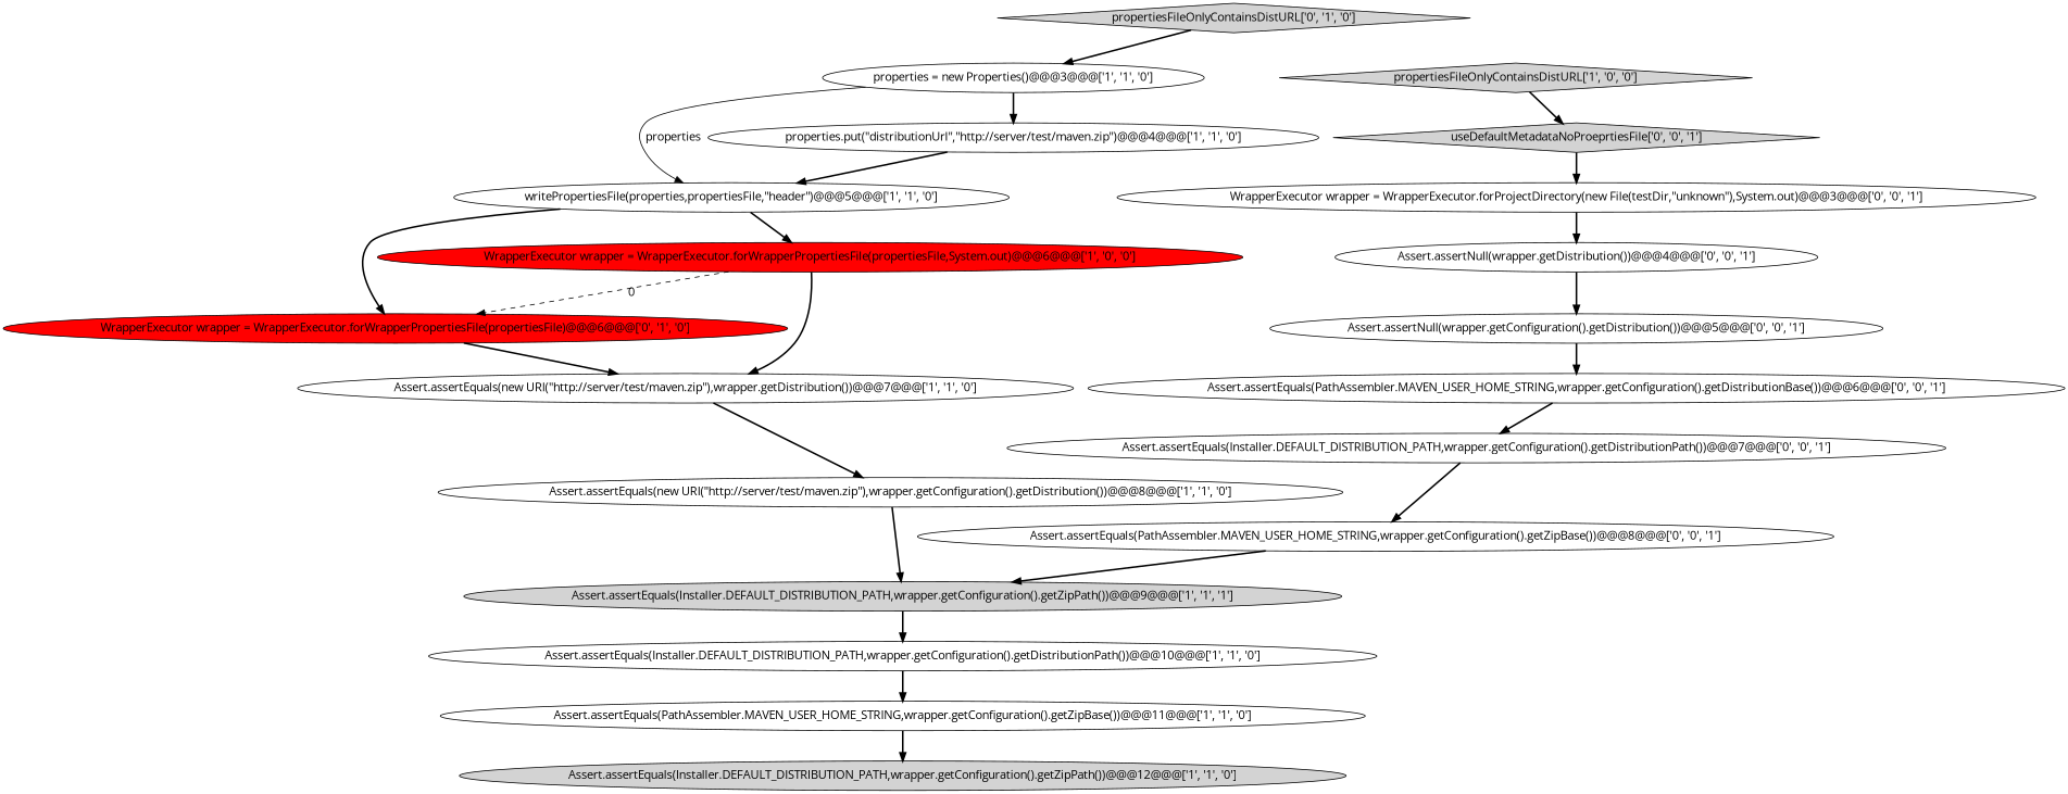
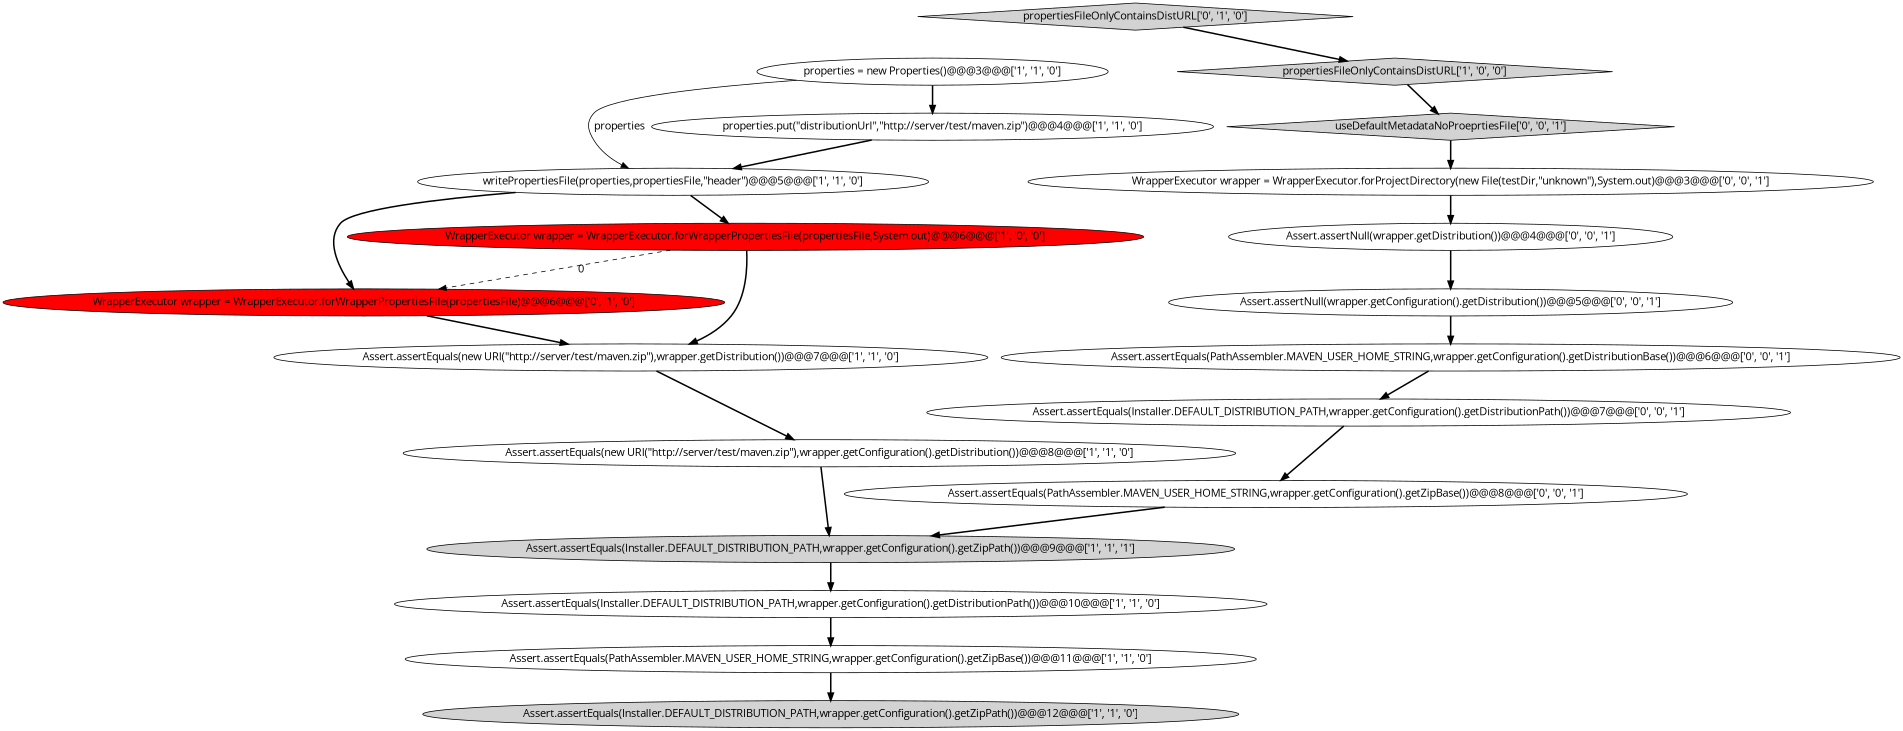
  digraph {
    fontname="Open Sans"
    node [fillcolor=white fontname="Open Sans" shape=ellipse style=filled]
    edge [fontname="Open Sans" style=bold]
    n1 [label="Assert.assertNull(wrapper.getDistribution())@@@4@@@['0', '0', '1']"]
    n2 [label="Assert.assertNull(wrapper.getConfiguration().getDistribution())@@@5@@@['0', '0', '1']"]
    n3 [label="Assert.assertEquals(PathAssembler.MAVEN_USER_HOME_STRING,wrapper.getConfiguration().getDistributionBase())@@@6@@@['0', '0', '1']"]
    n4 [label="Assert.assertEquals(new URI(\"http://server/test/maven.zip\"),wrapper.getConfiguration().getDistribution())@@@8@@@['1', '1', '0']"]
    n5 [fillcolor=lightgray label="Assert.assertEquals(Installer.DEFAULT_DISTRIBUTION_PATH,wrapper.getConfiguration().getZipPath())@@@9@@@['1', '1', '1']"]
    n6 [label="Assert.assertEquals(Installer.DEFAULT_DISTRIBUTION_PATH,wrapper.getConfiguration().getDistributionPath())@@@10@@@['1', '1', '0']"]
    n7 [label="Assert.assertEquals(Installer.DEFAULT_DISTRIBUTION_PATH,wrapper.getConfiguration().getDistributionPath())@@@7@@@['0', '0', '1']"]
    n8 [label="Assert.assertEquals(PathAssembler.MAVEN_USER_HOME_STRING,wrapper.getConfiguration().getZipBase())@@@8@@@['0', '0', '1']"]
    n9 [label="properties = new Properties()@@@3@@@['1', '1', '0']"]
    n10 [label="writePropertiesFile(properties,propertiesFile,\"header\")@@@5@@@['1', '1', '0']"]
    n11 [label="properties.put(\"distributionUrl\",\"http://server/test/maven.zip\")@@@4@@@['1', '1', '0']"]
    n12 [fillcolor=red label="WrapperExecutor wrapper = WrapperExecutor.forWrapperPropertiesFile(propertiesFile)@@@6@@@['0', '1', '0']"]
    n13 [fillcolor=red label="WrapperExecutor wrapper = WrapperExecutor.forWrapperPropertiesFile(propertiesFile,System.out)@@@6@@@['1', '0', '0']"]
    n14 [label="WrapperExecutor wrapper = WrapperExecutor.forProjectDirectory(new File(testDir,\"unknown\"),System.out)@@@3@@@['0', '0', '1']"]
    n15 [label="Assert.assertEquals(new URI(\"http://server/test/maven.zip\"),wrapper.getDistribution())@@@7@@@['1', '1', '0']"]
    n16 [label="Assert.assertEquals(PathAssembler.MAVEN_USER_HOME_STRING,wrapper.getConfiguration().getZipBase())@@@11@@@['1', '1', '0']"]
    n17 [fillcolor=lightgray label="Assert.assertEquals(Installer.DEFAULT_DISTRIBUTION_PATH,wrapper.getConfiguration().getZipPath())@@@12@@@['1', '1', '0']"]
    n18 [fillcolor=lightgray label="propertiesFileOnlyContainsDistURL['1', '0', '0']" shape=diamond]
    n19 [fillcolor=lightgray label="useDefaultMetadataNoProeprtiesFile['0', '0', '1']" shape=diamond]
    n20 [fillcolor=lightgray label="propertiesFileOnlyContainsDistURL['0', '1', '0']" shape=diamond]
    n1 -> n2
    n2 -> n3
    n3 -> n7
    n4 -> n5
    n5 -> n6
    n6 -> n16
    n7 -> n8
    n8 -> n5
    n9 -> n10 [label=properties style=solid]
    n9 -> n11
    n10 -> n12
    n10 -> n13
    n11 -> n10
    n12 -> n15
    n13 -> n12 [label=0 style=dashed]
    n13 -> n15
    n14 -> n1
    n15 -> n4
    n16 -> n17
    n18 -> n19
    n19 -> n14
-   n20 -> n9
+   n20 -> n18
  }
